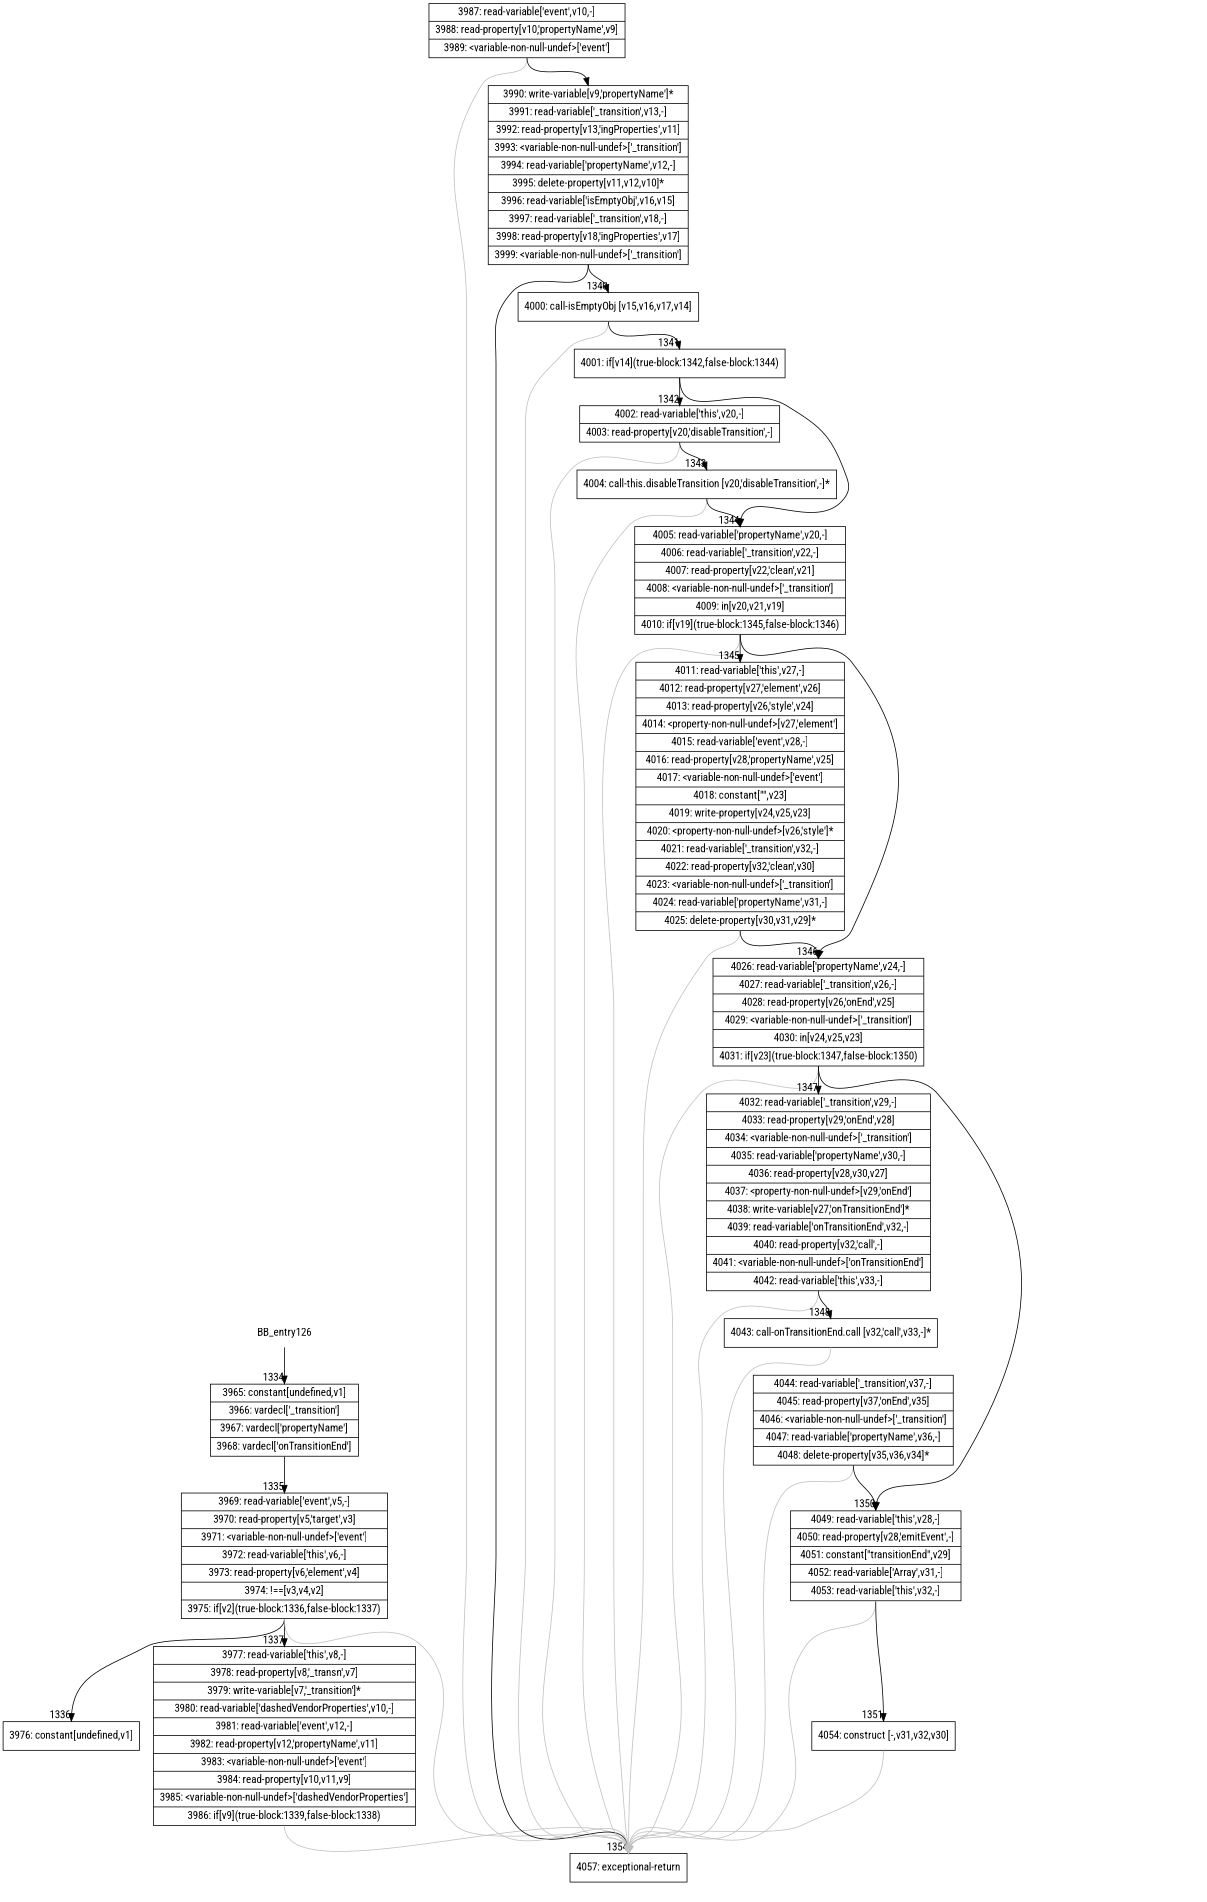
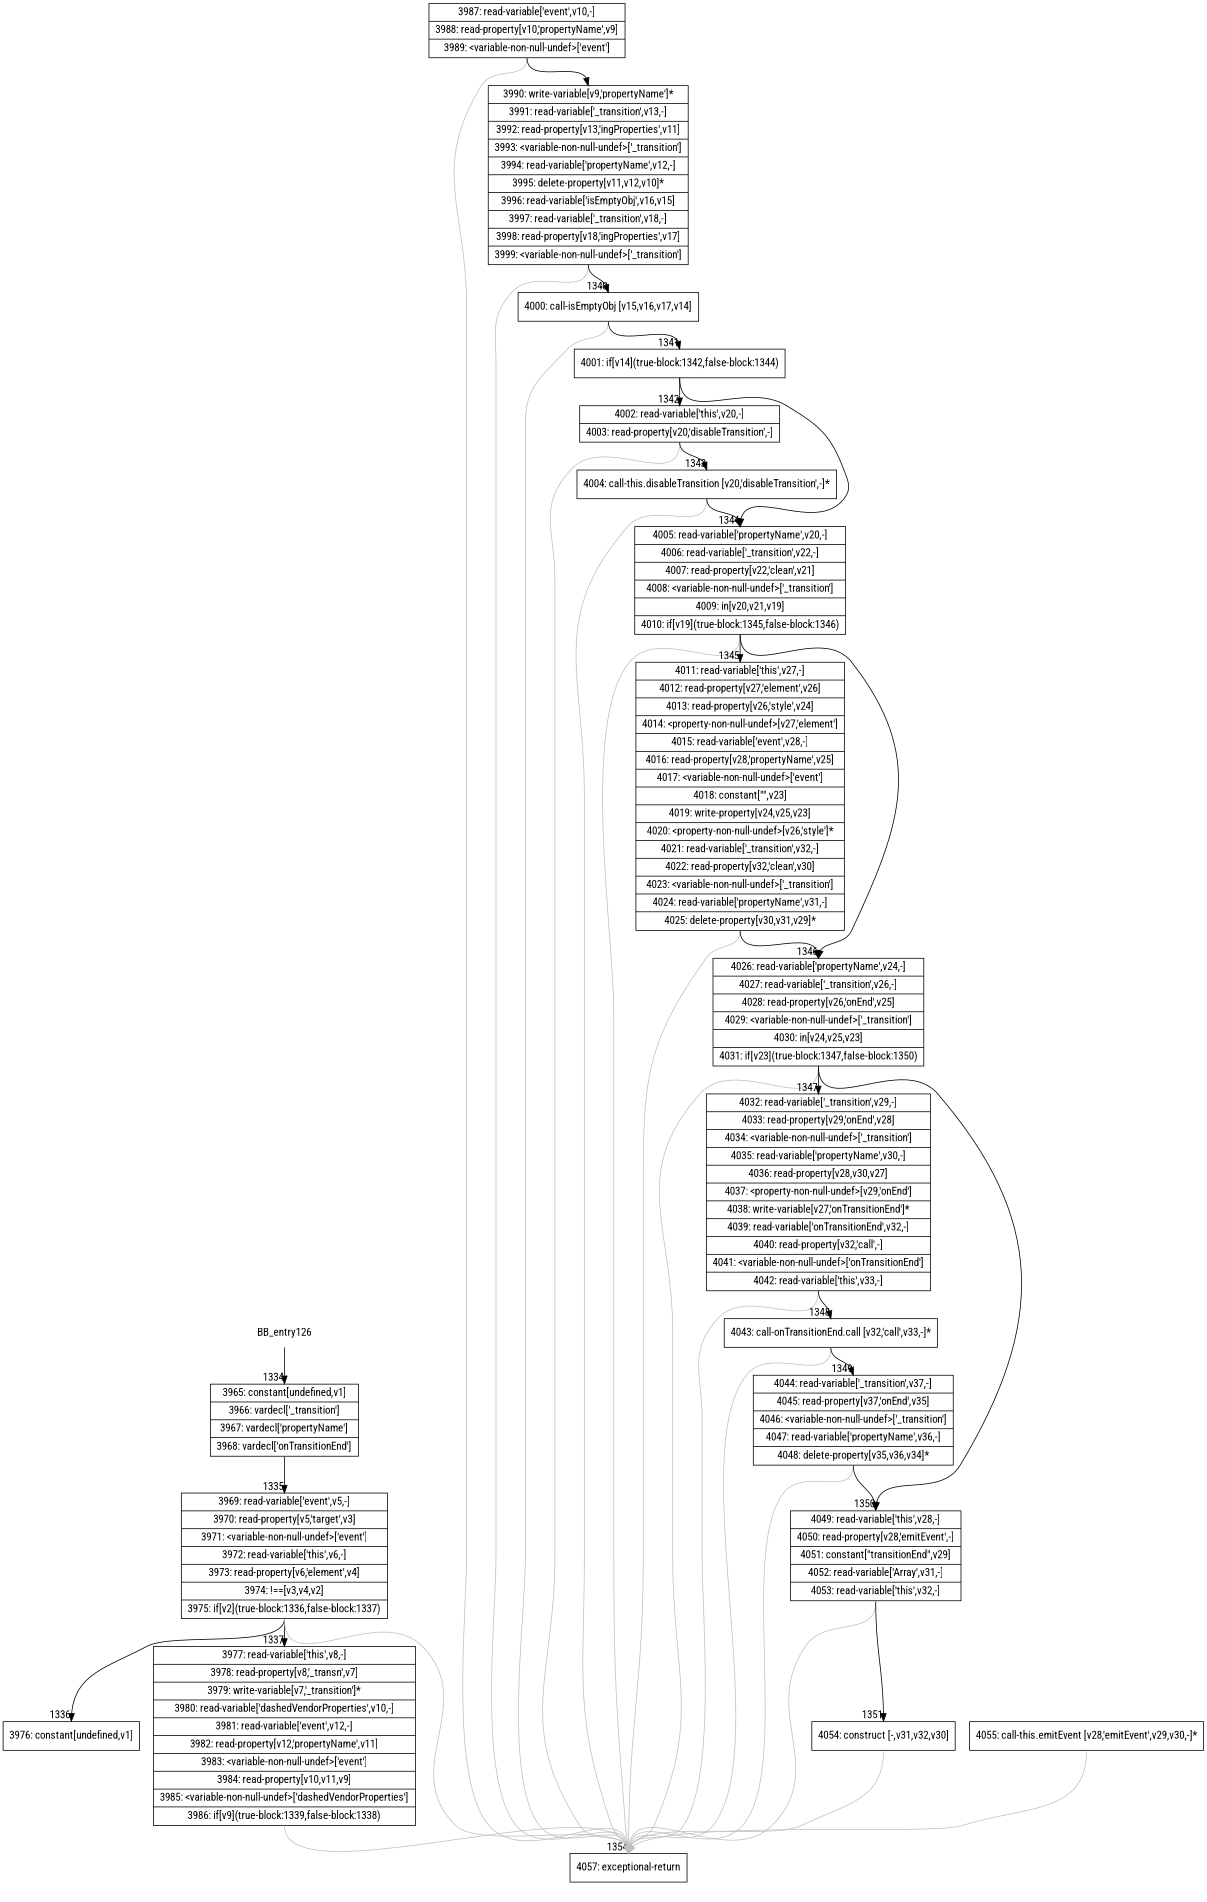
  digraph {
    fontname="Roboto Condensed"
    rankdir=TD
    node [fontname="Roboto Condensed" shape=record]
    edge [fontname="Roboto Condensed" headport=n tailport=s]
    n1 [label=BB_entry126 shape=none]
    n2 [label="{3965: constant[undefined,v1]|3966: vardecl['_transition']|3967: vardecl['propertyName']|3968: vardecl['onTransitionEnd']}"]
    n3 [label="{3969: read-variable['event',v5,-]|3970: read-property[v5,'target',v3]|3971: \<variable-non-null-undef\>['event']|3972: read-variable['this',v6,-]|3973: read-property[v6,'element',v4]|3974: !==[v3,v4,v2]|3975: if[v2](true-block:1336,false-block:1337)}"]
    n4 [label="{3976: constant[undefined,v1]}"]
    n5 [label="{3977: read-variable['this',v8,-]|3978: read-property[v8,'_transn',v7]|3979: write-variable[v7,'_transition']*|3980: read-variable['dashedVendorProperties',v10,-]|3981: read-variable['event',v12,-]|3982: read-property[v12,'propertyName',v11]|3983: \<variable-non-null-undef\>['event']|3984: read-property[v10,v11,v9]|3985: \<variable-non-null-undef\>['dashedVendorProperties']|3986: if[v9](true-block:1339,false-block:1338)}"]
    n6 [label="{4057: exceptional-return}"]
    n7 [label="{3990: write-variable[v9,'propertyName']*|3991: read-variable['_transition',v13,-]|3992: read-property[v13,'ingProperties',v11]|3993: \<variable-non-null-undef\>['_transition']|3994: read-variable['propertyName',v12,-]|3995: delete-property[v11,v12,v10]*|3996: read-variable['isEmptyObj',v16,v15]|3997: read-variable['_transition',v18,-]|3998: read-property[v18,'ingProperties',v17]|3999: \<variable-non-null-undef\>['_transition']}"]
    n8 [label="{4000: call-isEmptyObj [v15,v16,v17,v14]}"]
    n9 [label="{3987: read-variable['event',v10,-]|3988: read-property[v10,'propertyName',v9]|3989: \<variable-non-null-undef\>['event']}"]
    n10 [label="{4001: if[v14](true-block:1342,false-block:1344)}"]
    n11 [label="{4002: read-variable['this',v20,-]|4003: read-property[v20,'disableTransition',-]}"]
    n12 [label="{4005: read-variable['propertyName',v20,-]|4006: read-variable['_transition',v22,-]|4007: read-property[v22,'clean',v21]|4008: \<variable-non-null-undef\>['_transition']|4009: in[v20,v21,v19]|4010: if[v19](true-block:1345,false-block:1346)}"]
    n13 [label="{4004: call-this.disableTransition [v20,'disableTransition',-]*}"]
    n14 [label="{4011: read-variable['this',v27,-]|4012: read-property[v27,'element',v26]|4013: read-property[v26,'style',v24]|4014: \<property-non-null-undef\>[v27,'element']|4015: read-variable['event',v28,-]|4016: read-property[v28,'propertyName',v25]|4017: \<variable-non-null-undef\>['event']|4018: constant[\"\",v23]|4019: write-property[v24,v25,v23]|4020: \<property-non-null-undef\>[v26,'style']*|4021: read-variable['_transition',v32,-]|4022: read-property[v32,'clean',v30]|4023: \<variable-non-null-undef\>['_transition']|4024: read-variable['propertyName',v31,-]|4025: delete-property[v30,v31,v29]*}"]
    n15 [label="{4026: read-variable['propertyName',v24,-]|4027: read-variable['_transition',v26,-]|4028: read-property[v26,'onEnd',v25]|4029: \<variable-non-null-undef\>['_transition']|4030: in[v24,v25,v23]|4031: if[v23](true-block:1347,false-block:1350)}"]
    n16 [label="{4032: read-variable['_transition',v29,-]|4033: read-property[v29,'onEnd',v28]|4034: \<variable-non-null-undef\>['_transition']|4035: read-variable['propertyName',v30,-]|4036: read-property[v28,v30,v27]|4037: \<property-non-null-undef\>[v29,'onEnd']|4038: write-variable[v27,'onTransitionEnd']*|4039: read-variable['onTransitionEnd',v32,-]|4040: read-property[v32,'call',-]|4041: \<variable-non-null-undef\>['onTransitionEnd']|4042: read-variable['this',v33,-]}"]
    n17 [label="{4049: read-variable['this',v28,-]|4050: read-property[v28,'emitEvent',-]|4051: constant[\"transitionEnd\",v29]|4052: read-variable['Array',v31,-]|4053: read-variable['this',v32,-]}"]
    n18 [label="{4043: call-onTransitionEnd.call [v32,'call',v33,-]*}"]
    n19 [label="{4054: construct [-,v31,v32,v30]}"]
    n20 [label="{4044: read-variable['_transition',v37,-]|4045: read-property[v37,'onEnd',v35]|4046: \<variable-non-null-undef\>['_transition']|4047: read-variable['propertyName',v36,-]|4048: delete-property[v35,v36,v34]*}"]
+   n21 [label="{4055: call-this.emitEvent [v28,'emitEvent',v29,v30,-]*}"]
    n1 -> n2 [headlabel="    1334"]
    n2 -> n3 [headlabel="      1335"]
    n3 -> n4 [headlabel="      1336"]
    n3 -> n5 [headlabel="      1337"]
    n3 -> n6 [color=gray headlabel="      1354"]
    n5 -> n6 [color=gray]
-   n7 -> n6 [color=black]
+   n7 -> n6 [color=gray]
    n7 -> n8 [headlabel="      1340"]
    n8 -> n6 [color=gray]
    n8 -> n10 [headlabel="      1341"]
    n9 -> n6 [color=gray]
    n9 -> n7
    n10 -> n11 [headlabel="      1342"]
    n10 -> n12 [headlabel="      1344"]
    n11 -> n6 [color=gray]
    n11 -> n13 [headlabel="      1343"]
    n12 -> n6 [color=gray]
    n12 -> n14 [headlabel="      1345"]
    n12 -> n15 [headlabel="      1346"]
    n13 -> n6 [color=gray]
    n13 -> n12
    n14 -> n6 [color=gray]
    n14 -> n15
    n15 -> n6 [color=gray]
    n15 -> n16 [headlabel="      1347"]
    n15 -> n17 [headlabel="      1350"]
    n16 -> n6 [color=gray]
    n16 -> n18 [headlabel="      1348"]
    n17 -> n6 [color=gray]
    n17 -> n19 [headlabel="      1351"]
    n18 -> n6 [color=gray]
+   n18 -> n20 [headlabel="      1349"]
    n19 -> n6 [color=gray]
    n20 -> n6 [color=gray]
    n20 -> n17
+   n21 -> n6 [color=gray]
  }
